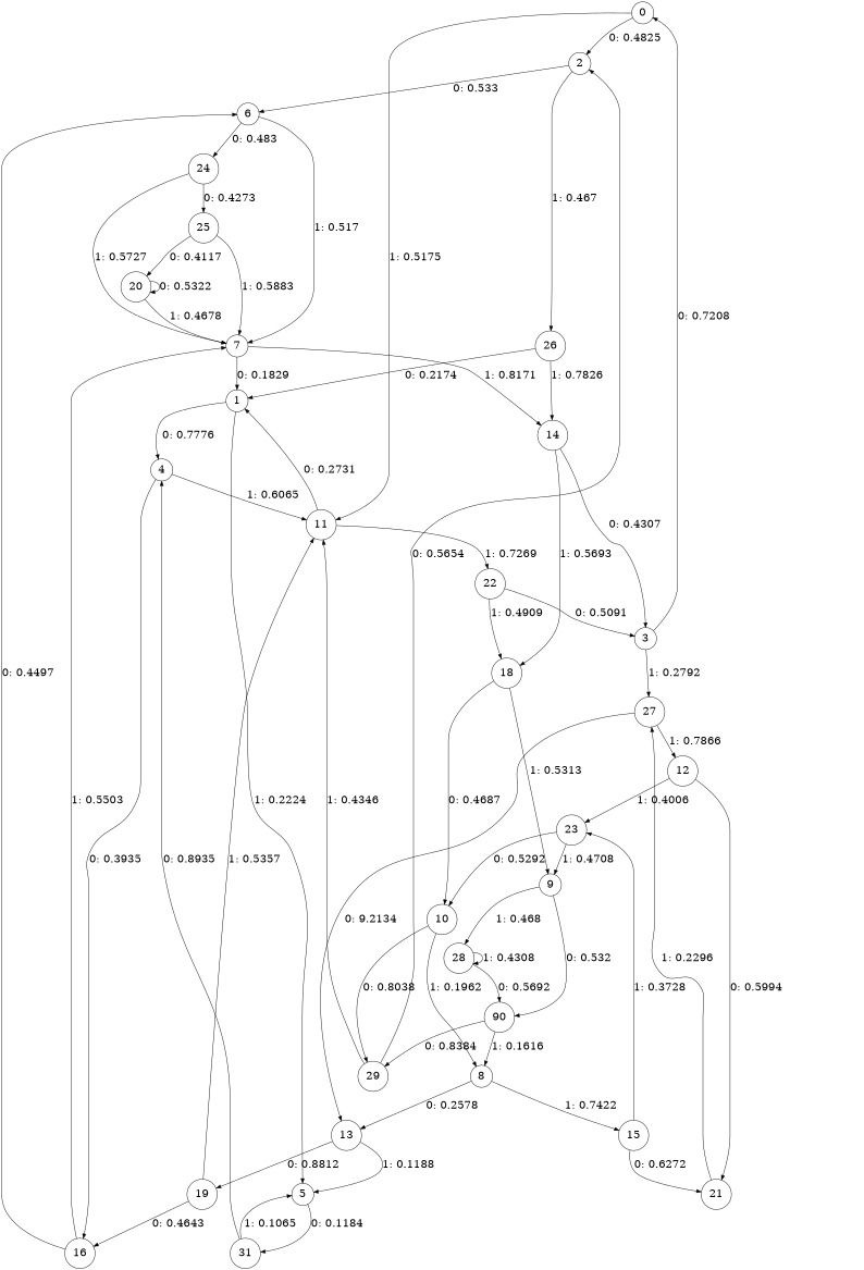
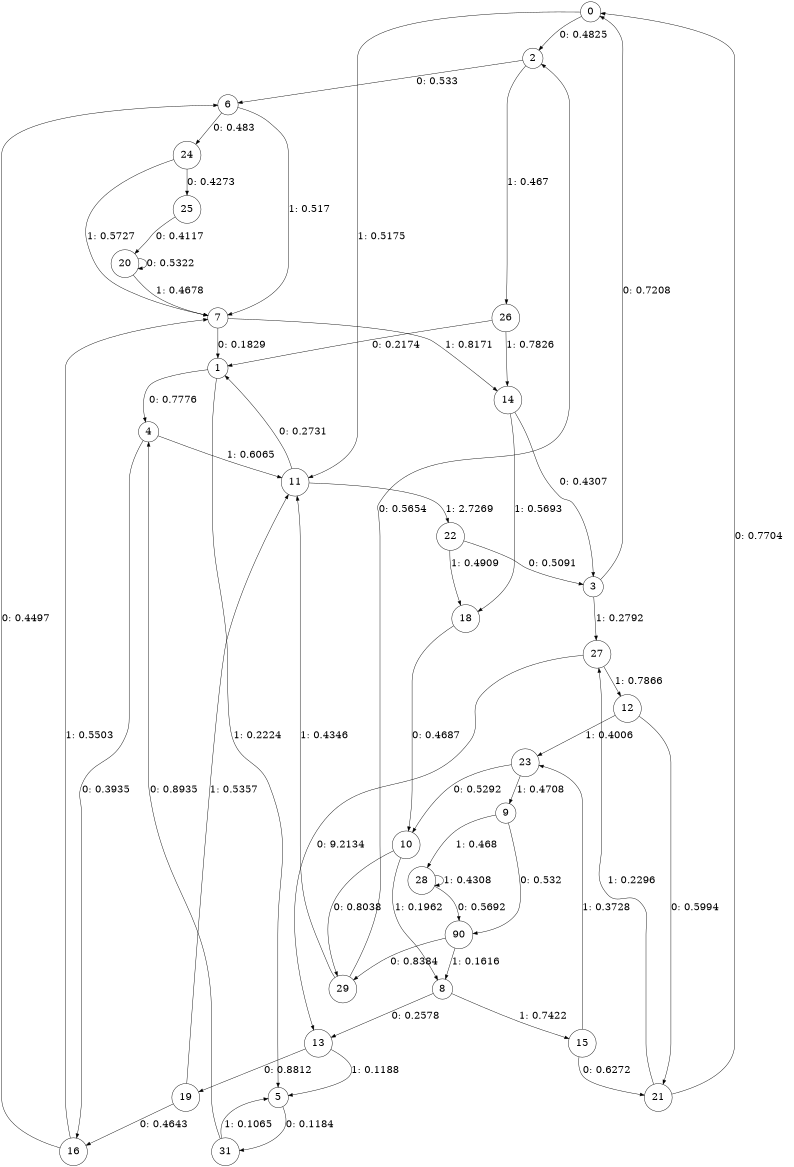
  digraph {
    node [fontsize=24 shape=circle]
    edge [fontsize=24]
    0
    2
    11
    6
    26
    1
    22
    24
    7
    14
    4
    5
    3
    18
    16
    31
    25
    27
    13
    12
    19
    21
    23
    9
    10
    20
    8
    15
    n29 [label=90]
    28
    29
    0 -> 2 [label="0: 0.4825   "]
    0 -> 11 [label="1: 0.5175   "]
    2 -> 6 [label="0: 0.533    "]
    2 -> 26 [label="1: 0.467    "]
    11 -> 1 [label="0: 0.2731   "]
-   11 -> 22 [label="1: 0.7269   "]
+   11 -> 22 [label="1: 2.7269   "]
    6 -> 24 [label="0: 0.483    "]
    6 -> 7 [label="1: 0.517    "]
    26 -> 1 [label="0: 0.2174   "]
    26 -> 14 [label="1: 0.7826   "]
    1 -> 4 [label="0: 0.7776   "]
    1 -> 5 [label="1: 0.2224   "]
    22 -> 3 [label="0: 0.5091   "]
    22 -> 18 [label="1: 0.4909   "]
    24 -> 7 [label="1: 0.5727   "]
    24 -> 25 [label="0: 0.4273   "]
    7 -> 1 [label="0: 0.1829   "]
    7 -> 14 [label="1: 0.8171   "]
    14 -> 3 [label="0: 0.4307   "]
    14 -> 18 [label="1: 0.5693   "]
    4 -> 11 [label="1: 0.6065   "]
    4 -> 16 [label="0: 0.3935   "]
    5 -> 31 [label="0: 0.1184   "]
    3 -> 0 [label="0: 0.7208   "]
    3 -> 27 [label="1: 0.2792   "]
-   18 -> 9 [label="1: 0.5313   "]
    18 -> 10 [label="0: 0.4687   "]
    16 -> 6 [label="0: 0.4497   "]
    16 -> 7 [label="1: 0.5503   "]
    31 -> 4 [label="0: 0.8935   "]
    31 -> 5 [label="1: 0.1065   "]
-   25 -> 7 [label="1: 0.5883   "]
    25 -> 20 [label="0: 0.4117   "]
    27 -> 13 [label="0: 9.2134   "]
    27 -> 12 [label="1: 0.7866   "]
    13 -> 5 [label="1: 0.1188   "]
    13 -> 19 [label="0: 0.8812   "]
    12 -> 21 [label="0: 0.5994   "]
    12 -> 23 [label="1: 0.4006   "]
    19 -> 11 [label="1: 0.5357   "]
    19 -> 16 [label="0: 0.4643   "]
+   21 -> 0 [label="0: 0.7704   "]
    21 -> 27 [label="1: 0.2296   "]
    23 -> 9 [label="1: 0.4708   "]
    23 -> 10 [label="0: 0.5292   "]
    9 -> n29 [label="0: 0.532    "]
    9 -> 28 [label="1: 0.468    "]
    10 -> 8 [label="1: 0.1962   "]
    10 -> 29 [label="0: 0.8038   "]
    20 -> 7 [label="1: 0.4678   "]
    20 -> 20 [label="0: 0.5322   "]
    8 -> 13 [label="0: 0.2578   "]
    8 -> 15 [label="1: 0.7422   "]
    15 -> 21 [label="0: 0.6272   "]
    15 -> 23 [label="1: 0.3728   "]
    n29 -> 8 [label="1: 0.1616   "]
    n29 -> 29 [label="0: 0.8384   "]
    28 -> n29 [label="0: 0.5692   "]
    28 -> 28 [label="1: 0.4308   "]
    29 -> 2 [label="0: 0.5654   "]
    29 -> 11 [label="1: 0.4346   "]
  }
